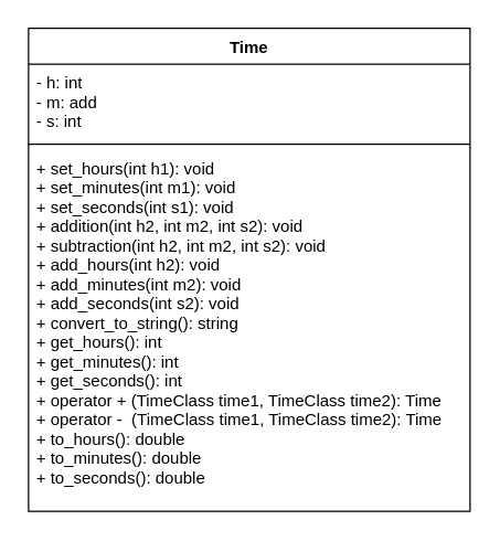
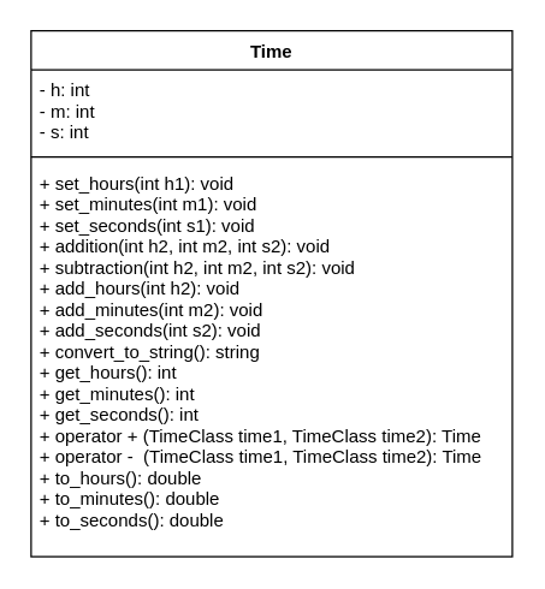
  <mxCell id="0" />
  <mxCell id="1" parent="0" />
  <mxCell id="2" value="Time" style="swimlane;fontStyle=1;align=center;verticalAlign=top;childLayout=stackLayout;horizontal=1;startSize=26;horizontalStack=0;resizeParent=1;resizeParentMax=0;resizeLast=0;collapsible=1;marginBottom=0;" vertex="1" parent="1"><mxGeometry x="20" y="20" width="320" height="350" as="geometry" /></mxCell>
- <mxCell id="3" value="- h: int&#10;- m: add&#10;- s: int" style="text;strokeColor=none;fillColor=none;align=left;verticalAlign=top;spacingLeft=4;spacingRight=4;overflow=hidden;rotatable=0;points=[[0,0.5],[1,0.5]];portConstraint=eastwest;fontStyle=0" vertex="1" parent="2"><mxGeometry y="26" width="320" height="54" as="geometry" /></mxCell>
+ <mxCell id="3" value="- h: int&#10;- m: int&#10;- s: int" style="text;strokeColor=none;fillColor=none;align=left;verticalAlign=top;spacingLeft=4;spacingRight=4;overflow=hidden;rotatable=0;points=[[0,0.5],[1,0.5]];portConstraint=eastwest;fontStyle=0" vertex="1" parent="2"><mxGeometry y="26" width="320" height="54" as="geometry" /></mxCell>
  <mxCell id="4" value="" style="line;strokeWidth=1;fillColor=none;align=left;verticalAlign=middle;spacingTop=-1;spacingLeft=3;spacingRight=3;rotatable=0;labelPosition=right;points=[];portConstraint=eastwest;" vertex="1" parent="2"><mxGeometry y="80" width="320" height="8" as="geometry" /></mxCell>
  <mxCell id="5" value="+ set_hours(int h1): void&#10;+ set_minutes(int m1): void&#10;+ set_seconds(int s1): void&#10;+ addition(int h2, int m2, int s2): void&#10;+ subtraction(int h2, int m2, int s2): void&#10;+ add_hours(int h2): void&#10;+ add_minutes(int m2): void&#10;+ add_seconds(int s2): void&#10;+ convert_to_string(): string&#10;+ get_hours(): int&#10;+ get_minutes(): int&#10;+ get_seconds(): int&#10;+ operator + (TimeClass time1, TimeClass time2): Time&#10;+ operator -  (TimeClass time1, TimeClass time2): Time&#10;+ to_hours(): double&#10;+ to_minutes(): double&#10;+ to_seconds(): double&#10;&#10;" style="text;strokeColor=none;fillColor=none;align=left;verticalAlign=top;spacingLeft=4;spacingRight=4;overflow=hidden;rotatable=0;points=[[0,0.5],[1,0.5]];portConstraint=eastwest;" vertex="1" parent="2"><mxGeometry y="88" width="320" height="262" as="geometry" /></mxCell>
